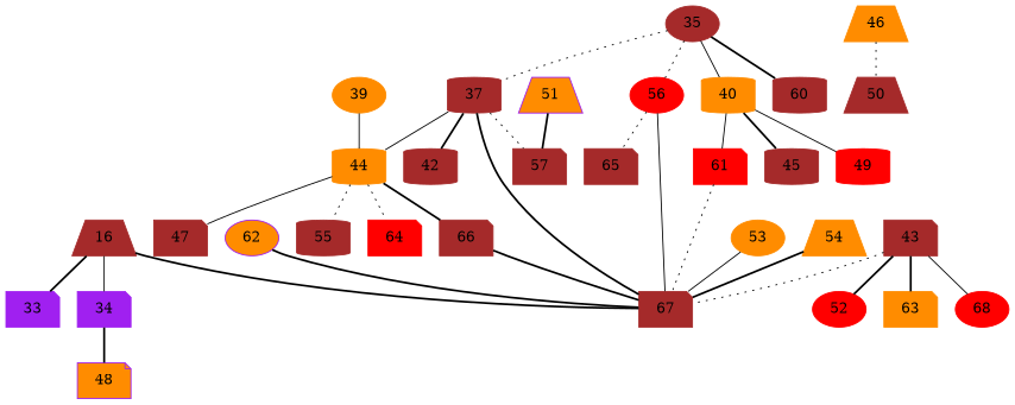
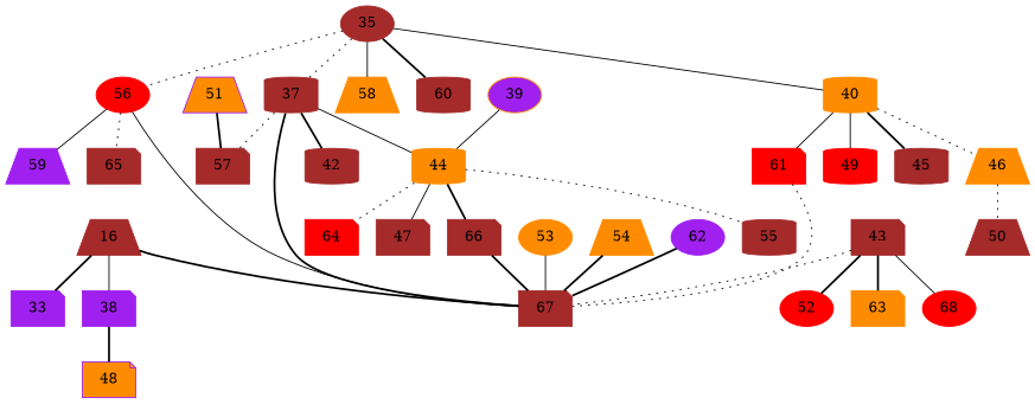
  graph {
    node [color=brown shape=note style=filled]
    edge [style=bold]
    16 [shape=trapezium]
    33 [color=purple]
-   38 [color=purple super="+17" label=34]
+   38 [color=purple super="+17"]
    67 [super="+14+21+13+20"]
    48 [color=purple fillcolor=darkorange]
    35 [shape=ellipse super="+6"]
    37 [shape=cylinder super="+28"]
    40 [color=darkorange shape=cylinder super="+27"]
    56 [color=red shape=ellipse]
+   58 [color=darkorange shape=trapezium]
    60 [shape=cylinder]
    42 [shape=cylinder]
    44 [color=darkorange shape=cylinder super="+34+41"]
    57 [super="+12+30"]
    45 [shape=cylinder]
    46 [color=darkorange shape=trapezium]
    49 [color=red shape=cylinder]
    61 [color=red]
+   59 [color=purple shape=trapezium]
    65
    47
    55 [shape=cylinder]
    64 [color=red]
    66
-   39 [color=darkorange shape=ellipse]
+   39 [color=darkorange shape=ellipse fillcolor=purple]
    50 [shape=trapezium]
    43 [super="+29+36+31+32"]
    52 [color=red shape=ellipse]
    63 [color=darkorange]
    68 [color=red shape=ellipse]
    51 [color=purple fillcolor=darkorange shape=trapezium]
    53 [color=darkorange shape=ellipse]
    54 [color=darkorange shape=trapezium]
-   62 [color=purple shape=ellipse fillcolor=darkorange]
+   62 [color=purple shape=ellipse]
    16 -- 33
    16 -- 38 [style=solid weight=2]
    16 -- 67
    38 -- 48
    35 -- 37 [style=dotted]
    35 -- 40 [style=solid]
    35 -- 56 [style=dotted]
+   35 -- 58 [style=solid]
    35 -- 60
    37 -- 67
    37 -- 42
    37 -- 44 [style=solid]
    37 -- 57 [style=dotted]
    40 -- 45
+   40 -- 46 [style=dotted]
    40 -- 49 [style=solid]
    40 -- 61 [style=solid]
    56 -- 67 [style=solid]
+   56 -- 59 [style=solid]
    56 -- 65 [style=dotted]
    44 -- 47 [style=solid]
    44 -- 55 [style=dotted]
    44 -- 64 [style=dotted]
    44 -- 66
    46 -- 50 [style=dotted]
    61 -- 67 [style=dotted]
    66 -- 67
    39 -- 44 [style=solid]
    43 -- 67 [style=dotted]
    43 -- 52
    43 -- 63
    43 -- 68 [style=solid]
    51 -- 57
    53 -- 67 [style=solid]
    54 -- 67
    62 -- 67
  }
